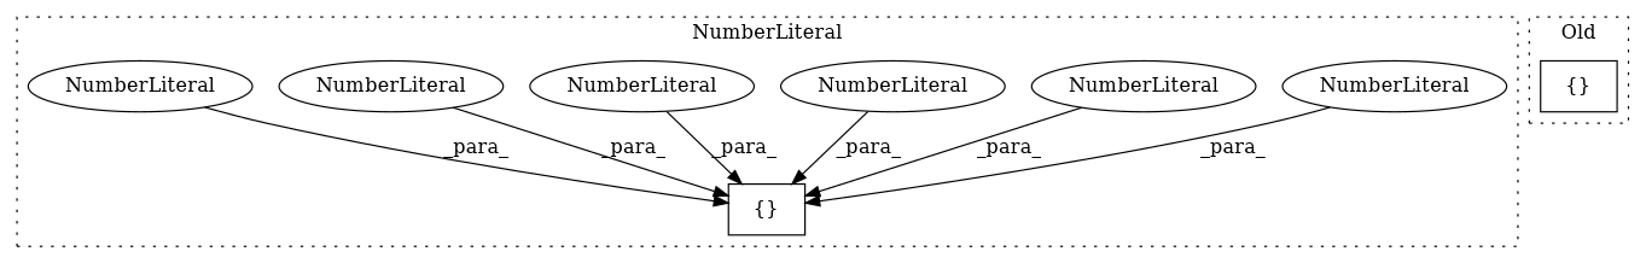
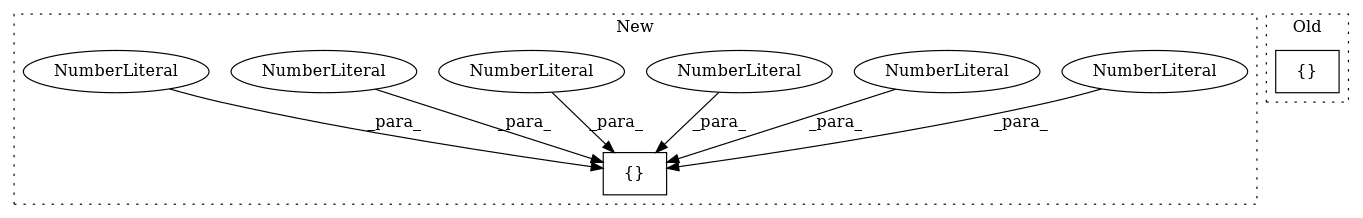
  digraph {
    node [a=34 l="1,1" shape=ellipse]
    n1 [a=4 label="{}" s="3867,3885" shape=box]
    n2 [l=3 label=NumberLiteral s=3882]
    n3 [l=1 label=NumberLiteral s=3874]
    n4 [l=1 label=NumberLiteral s=3872]
    n5 [l=2 label=NumberLiteral s=3876]
    n6 [l=3 label=NumberLiteral s=3868]
    n7 [l=2 label=NumberLiteral s=3879]
    n8 [a=4 label="{}" s="3818,3820" shape=box]
    subgraph cluster_1 {
-     label=NumberLiteral
+     label=New
      style=dotted
      n1
      n2
      n3
      n4
      n5
      n6
      n7
    }
    subgraph cluster_2 {
      label=Old
      style=dotted
      n8
    }
    n2 -> n1 [label=_para_]
    n3 -> n1 [label=_para_]
    n4 -> n1 [label=_para_]
    n5 -> n1 [label=_para_]
    n6 -> n1 [label=_para_]
    n7 -> n1 [label=_para_]
  }
